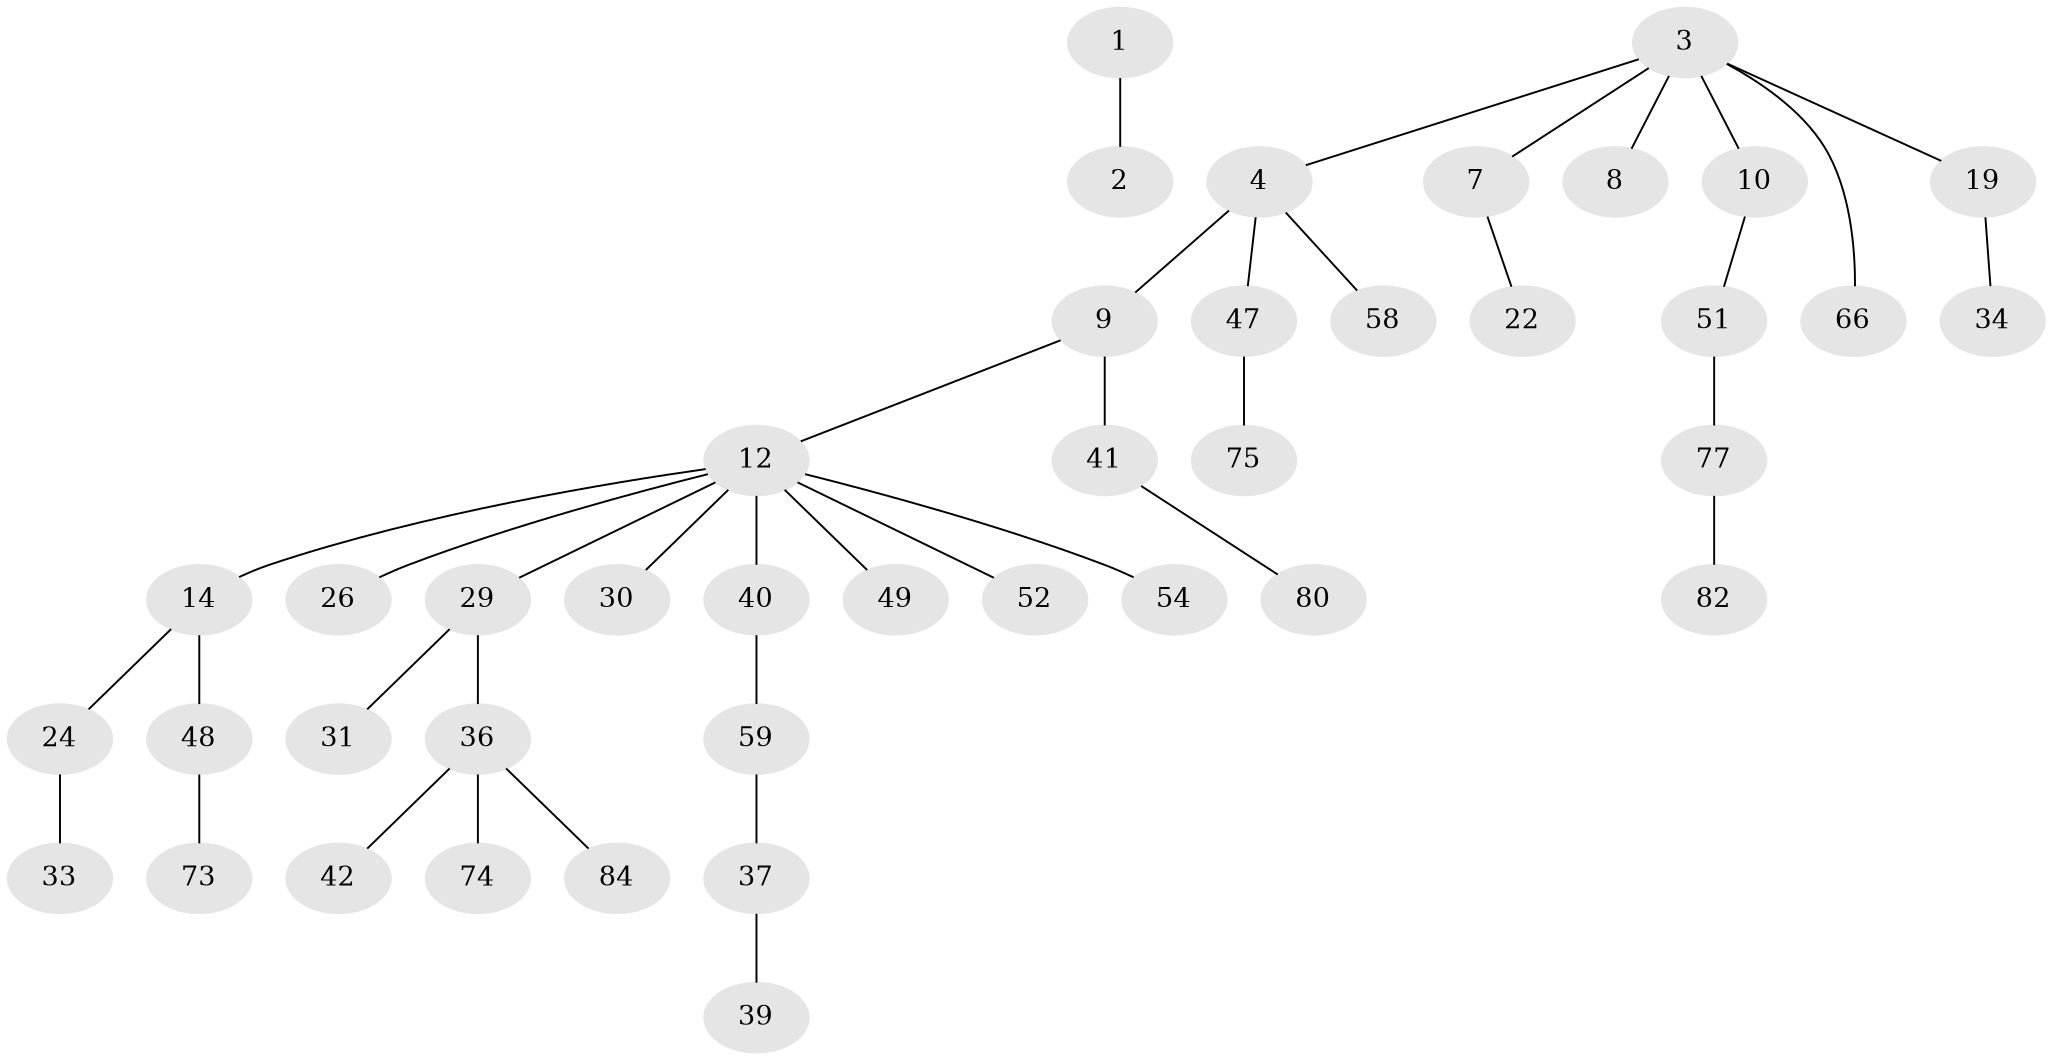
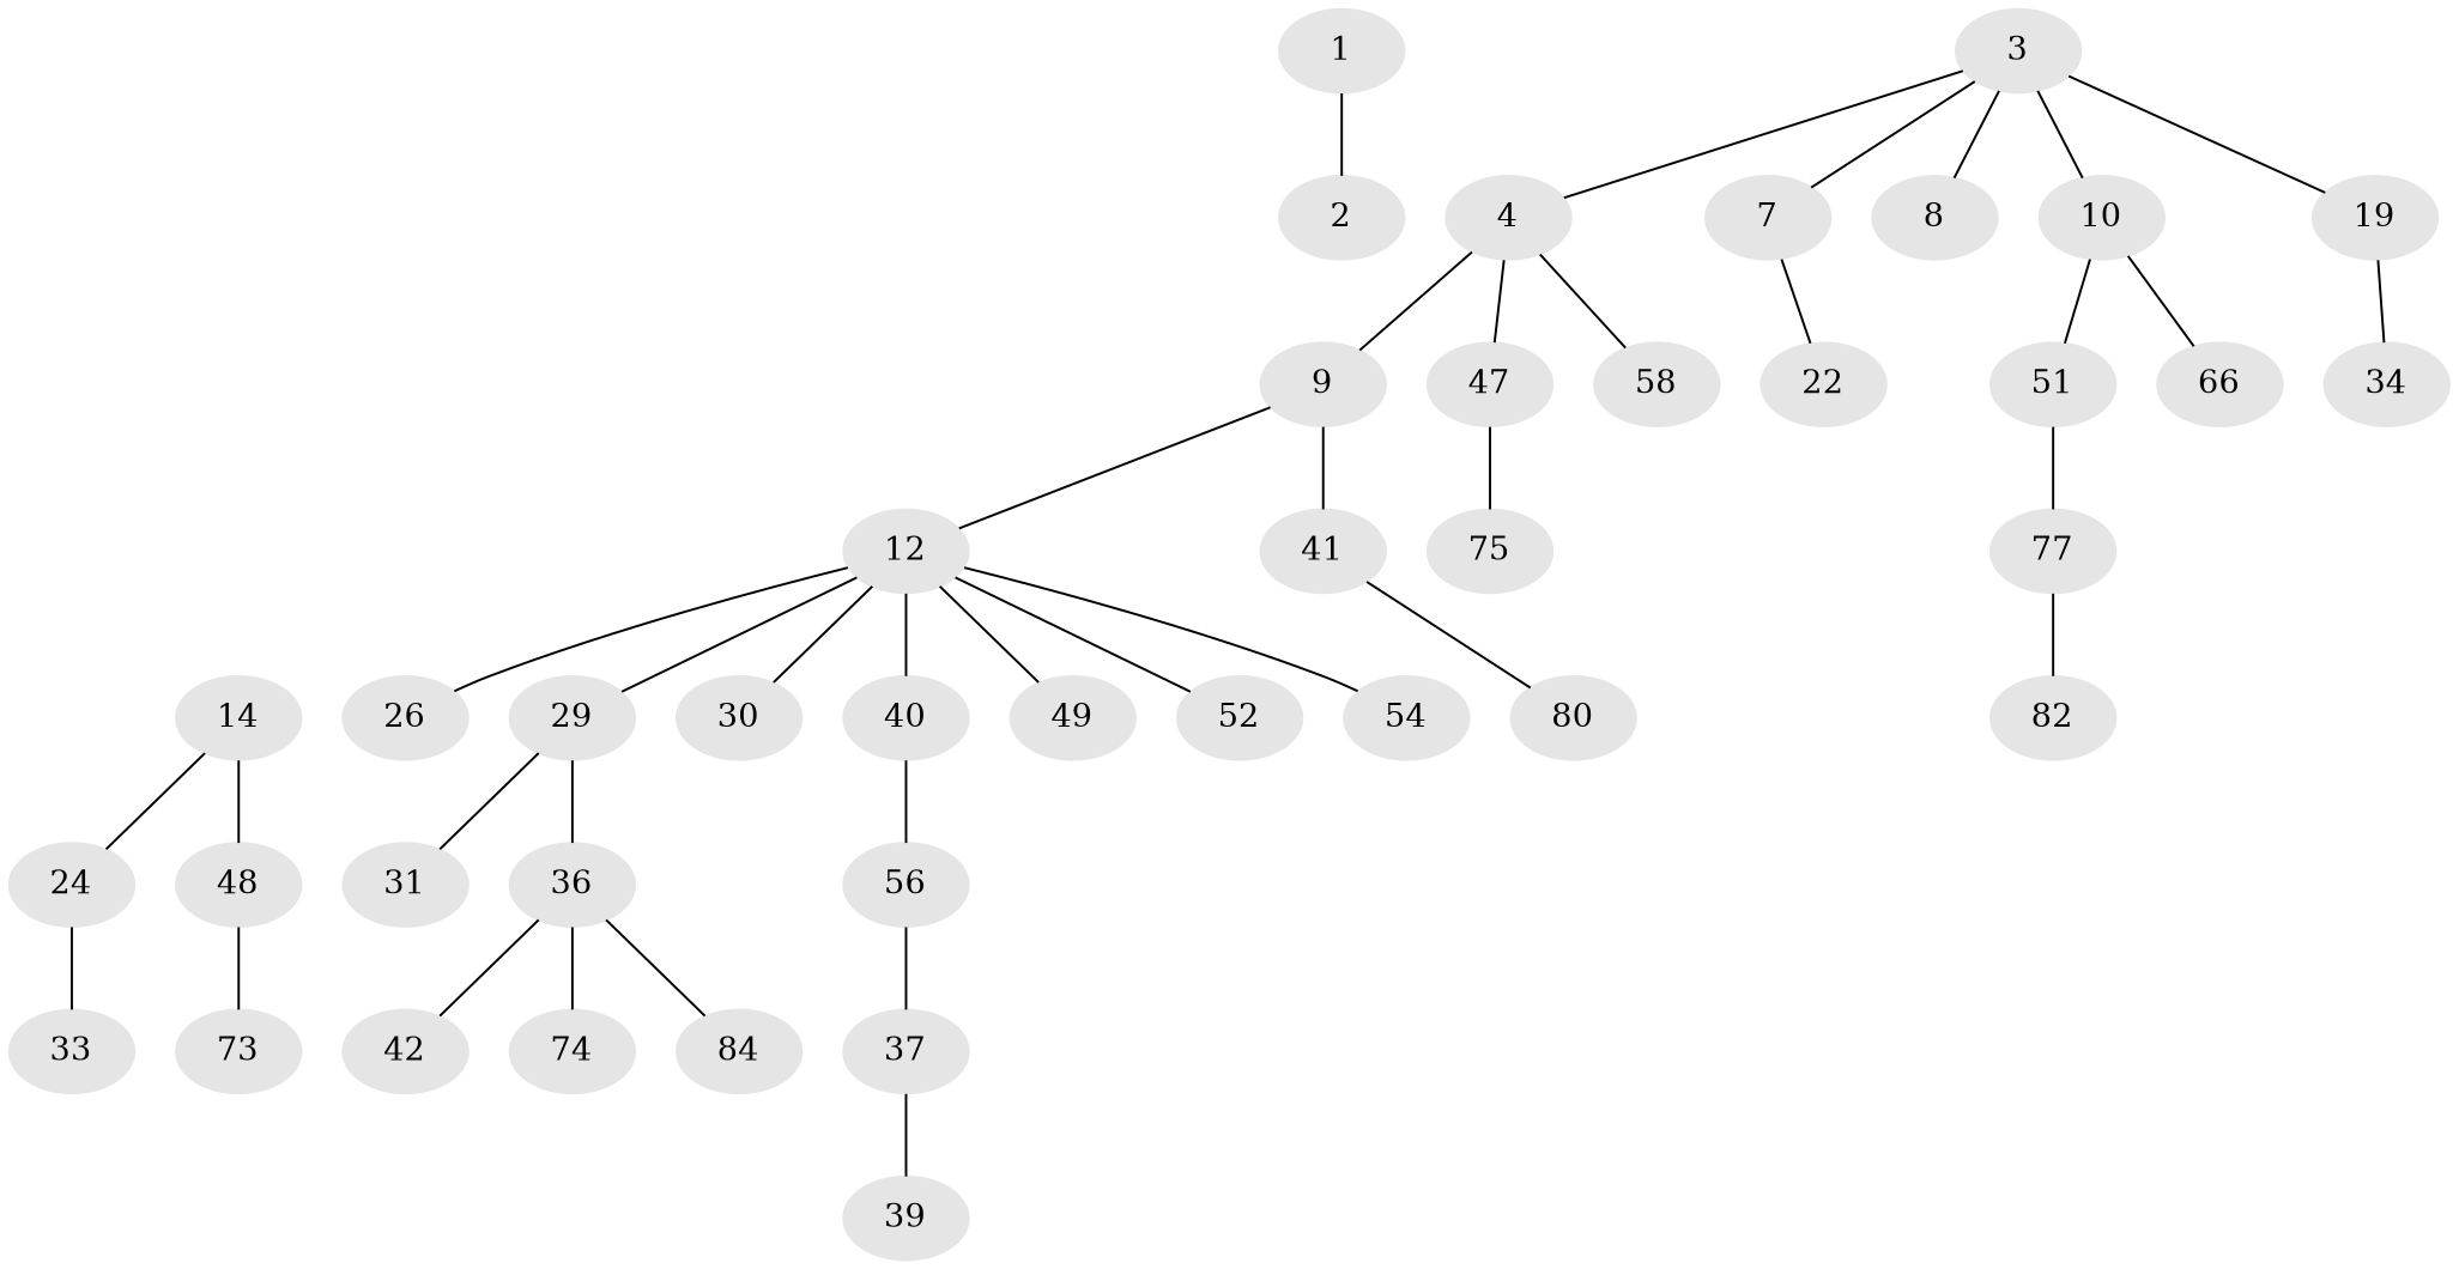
  graph {
    node [color=gray90 style=filled]
    1
    2
    3 [super="+5"]
    4 [super="+38"]
    7 [super="+11+44"]
    8 [super="+63+71"]
    10 [super="+67+46"]
    19 [super="+27"]
    66
    9 [super="+81+16"]
    47
    58
    22
    51
    34
    12 [super="+18"]
    41
    75
    14 [super="+15+21+76"]
    26 [super="+43"]
    29 [super="+32"]
    30 [super="+64+35+62"]
    40
    49
    52
    54 [super="+79"]
    80
    77 [super="+78"]
    24
    48
    31 [super="+60+53"]
    36
-   56 [label=59]
+   56
    33
    73
    42
    74
    84
    37 [super="+50"]
    39 [super="+55"]
    82
    1 -- 2
    3 -- 4
    3 -- 7
    3 -- 8
    3 -- 10
    3 -- 19
-   3 -- 66
+   10 -- 66
    4 -- 9
    4 -- 47
    4 -- 58
    7 -- 22
    10 -- 51
    19 -- 34
    9 -- 12
    9 -- 41
    47 -- 75
    51 -- 77
-   12 -- 14
    12 -- 26
    12 -- 29
    12 -- 30
    12 -- 40
    12 -- 49
    12 -- 52
    12 -- 54
    41 -- 80
    14 -- 24
    14 -- 48
    29 -- 31
    29 -- 36
    40 -- 56
    77 -- 82
    24 -- 33
    48 -- 73
    36 -- 42
    36 -- 74
    36 -- 84
    56 -- 37
    37 -- 39
  }
